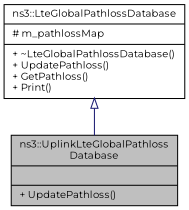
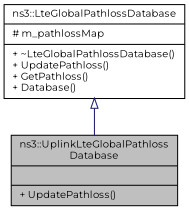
  digraph {
    fontname=Montserrat
    node [color=black fontname=Montserrat fontsize=10 shape=record style=filled]
    n1 [fillcolor=grey75 fontcolor=black height=0.2 label="{ns3::UplinkLteGlobalPathloss\lDatabase\n||+ UpdatePathloss()\l}" width=0.4]
-   n2 [fillcolor=white height=0.2 label="{ns3::LteGlobalPathlossDatabase\n|# m_pathlossMap\l|+ ~LteGlobalPathlossDatabase()\l+ UpdatePathloss()\l+ GetPathloss()\l+ Print()\l}" width=0.4]
+   n2 [fillcolor=white height=0.2 label="{ns3::LteGlobalPathlossDatabase\n|# m_pathlossMap\l|+ ~LteGlobalPathlossDatabase()\l+ UpdatePathloss()\l+ GetPathloss()\l+ Database()\l}" width=0.4]
    n2 -> n1 [arrowtail=onormal color=midnightblue dir=back fontname=Montserrat fontsize=10 labelfontname=Helvetica labelfontsize=10 style=solid]
  }
